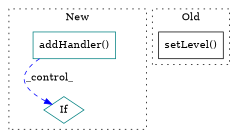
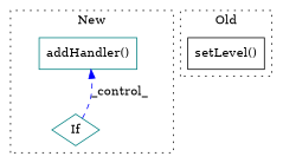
  digraph {
    node [a=75 shape=box color=teal]
    n1 [l="24,1" label="addHandler()" s="860,896"]
    n2 [a=96 l=3 label=If s=732 shape=diamond]
    n3 [l="21,1" label="setLevel()" s="563,589" color=black]
    subgraph cluster_1 {
      label=New
      style=dotted
      n1
      n2
    }
    subgraph cluster_2 {
      label=Old
      style=dotted
      n3
    }
-   n1 -> n2 [label=_control_ color=blue style=dashed]
+   n2 -> n1 [label=_control_ color=blue style=dashed]
  }
